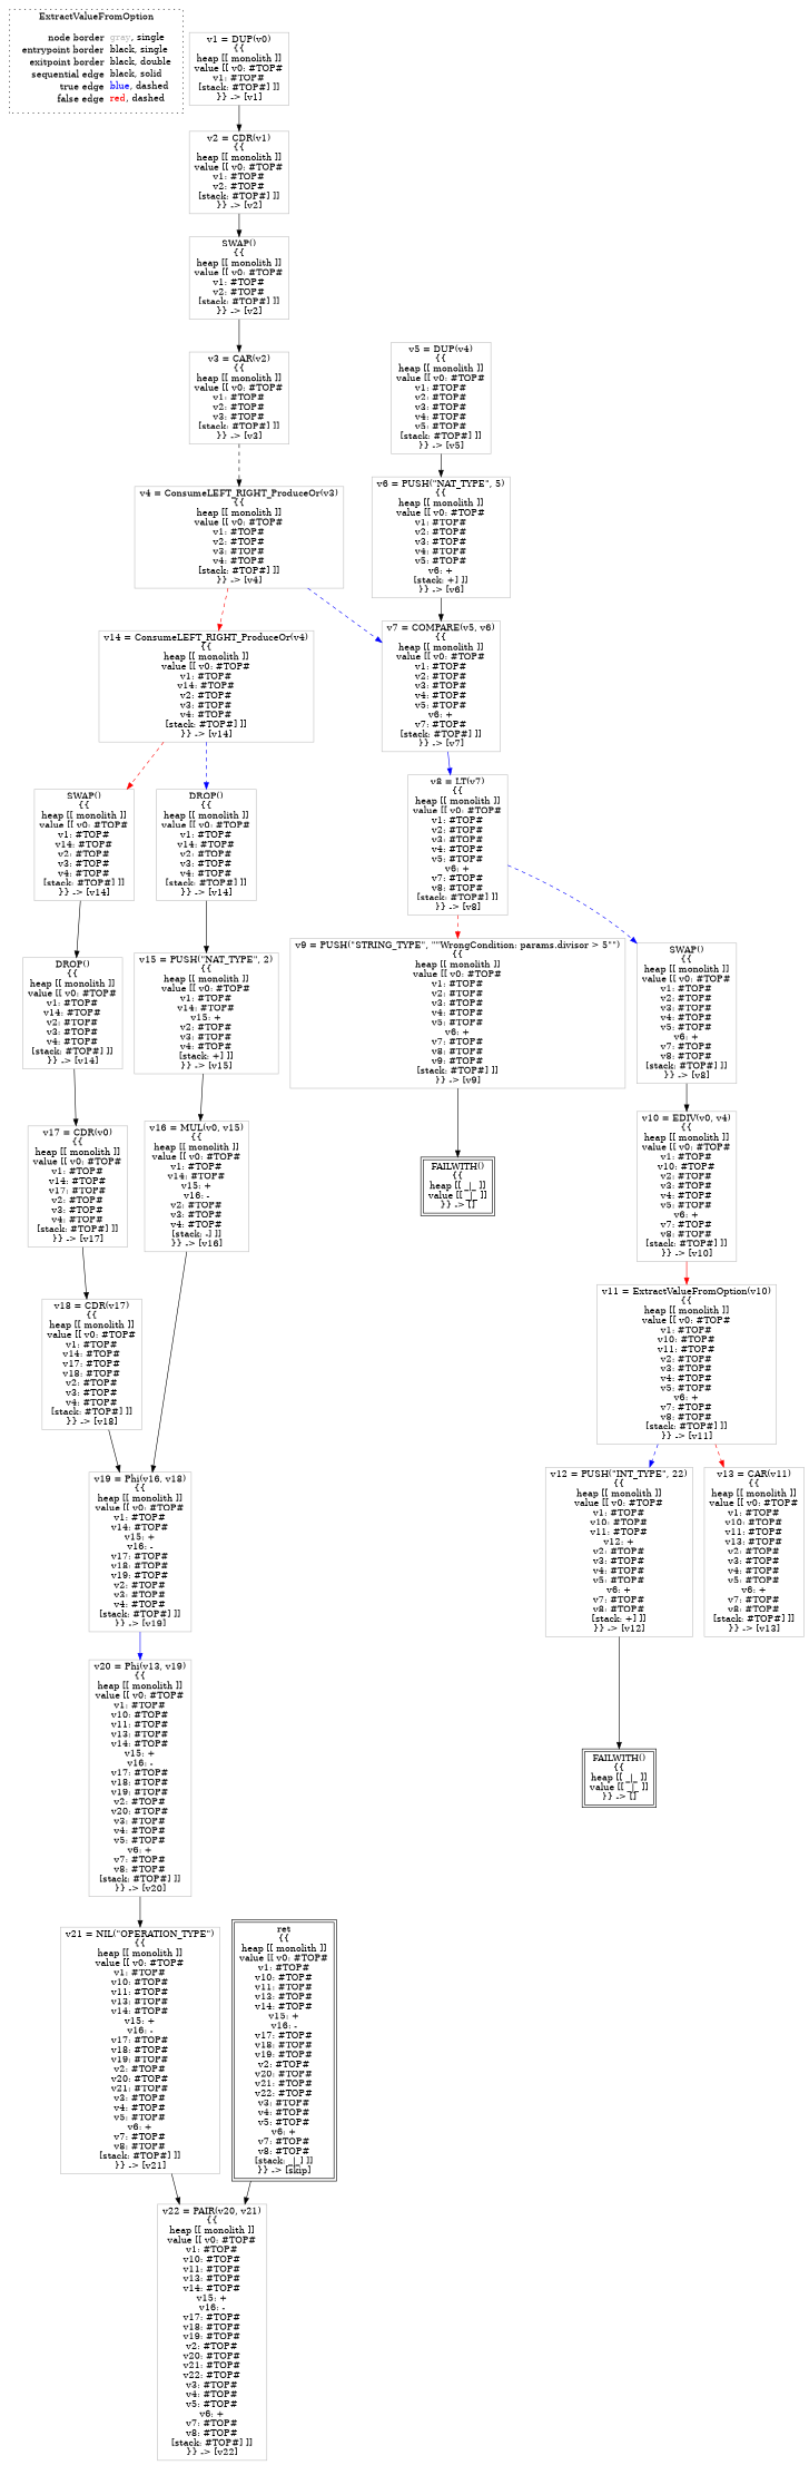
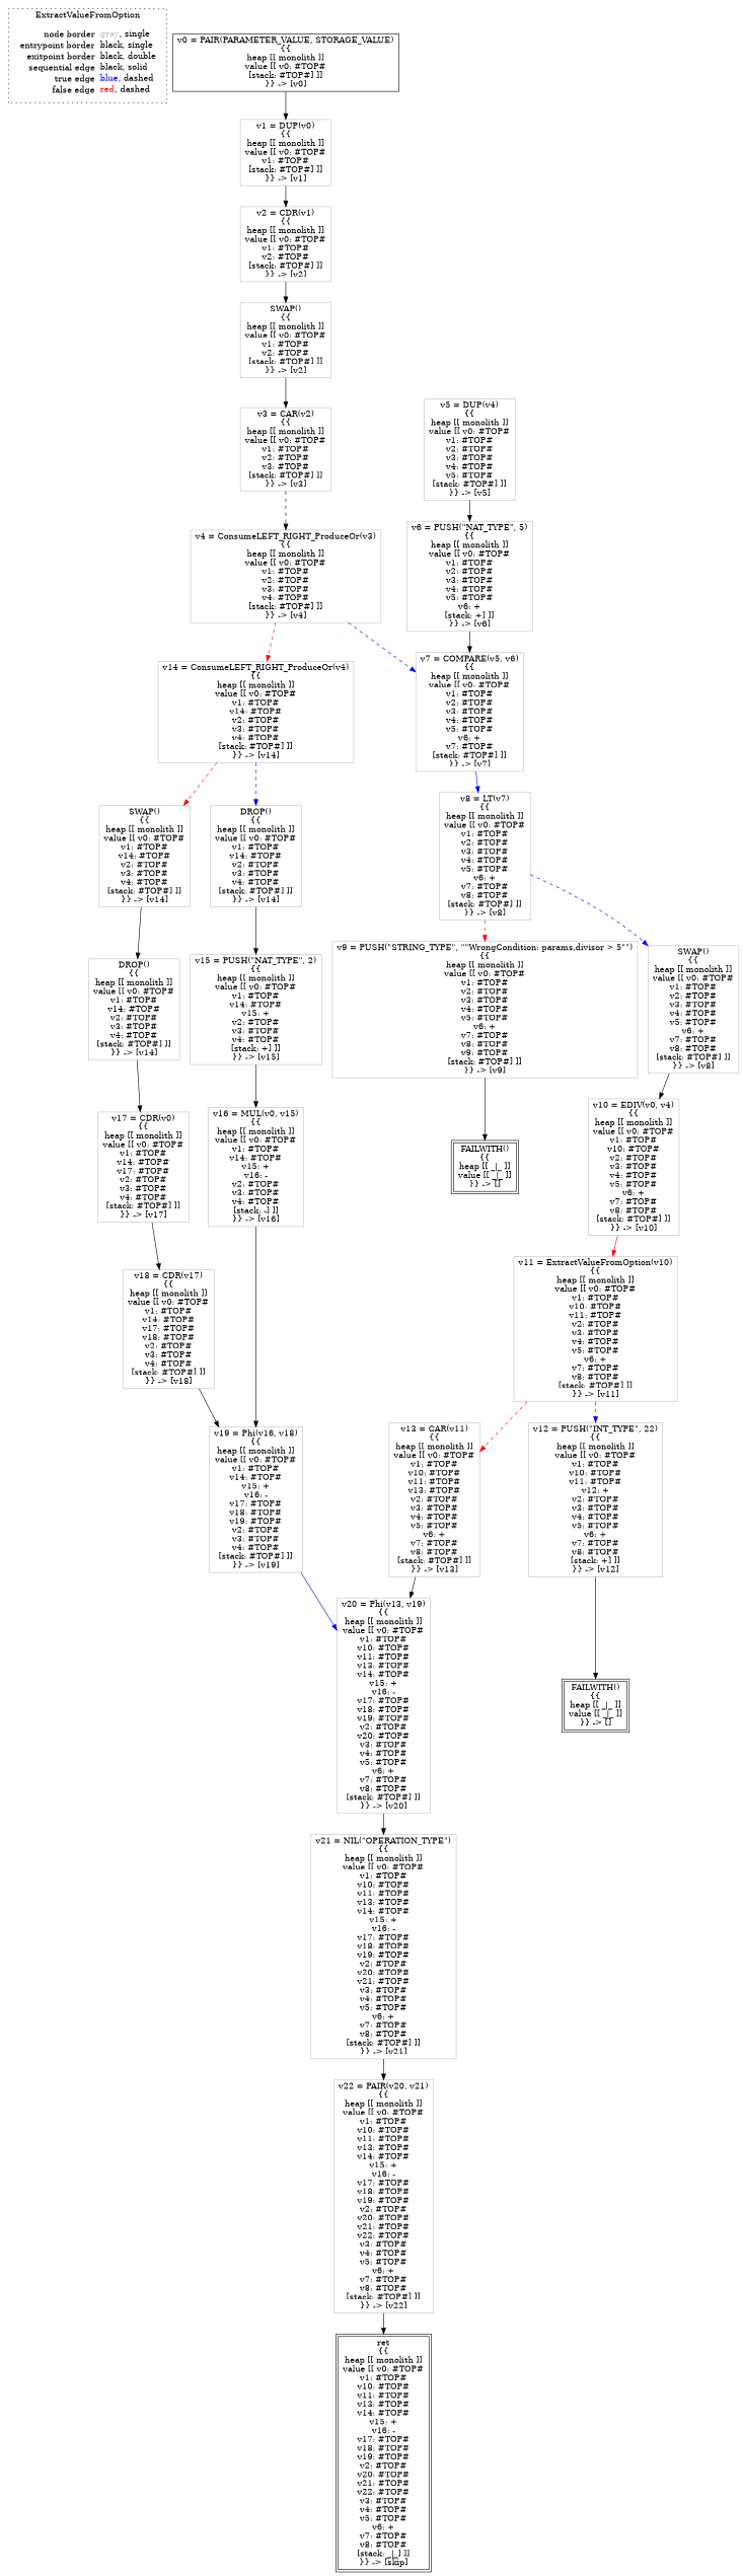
  digraph {
    node [shape=rect color=gray]
    edge [color=black]
    n1 [label=<<table border="0" cellpadding="2" cellspacing="0" cellborder="0"><tr><td align="right">node border&nbsp;</td><td align="left"><font color="gray">gray</font>, single</td></tr><tr><td align="right">entrypoint border&nbsp;</td><td align="left"><font color="black">black</font>, single</td></tr><tr><td align="right">exitpoint border&nbsp;</td><td align="left"><font color="black">black</font>, double</td></tr><tr><td align="right">sequential edge&nbsp;</td><td align="left"><font color="black">black</font>, solid</td></tr><tr><td align="right">true edge&nbsp;</td><td align="left"><font color="blue">blue</font>, dashed</td></tr><tr><td align="right">false edge&nbsp;</td><td align="left"><font color="red">red</font>, dashed</td></tr></table>> shape=plaintext color=""]
+   n2 [color=black label=<v0 = PAIR(PARAMETER_VALUE, STORAGE_VALUE)<BR/>{{<BR/>heap [[ monolith ]]<BR/>value [[ v0: #TOP#<BR/>[stack: #TOP#] ]]<BR/>}} -&gt; [v0]>]
    n3 [label=<v1 = DUP(v0)<BR/>{{<BR/>heap [[ monolith ]]<BR/>value [[ v0: #TOP#<BR/>v1: #TOP#<BR/>[stack: #TOP#] ]]<BR/>}} -&gt; [v1]>]
    n4 [label=<v2 = CDR(v1)<BR/>{{<BR/>heap [[ monolith ]]<BR/>value [[ v0: #TOP#<BR/>v1: #TOP#<BR/>v2: #TOP#<BR/>[stack: #TOP#] ]]<BR/>}} -&gt; [v2]>]
    n5 [label=<v19 = Phi(v16, v18)<BR/>{{<BR/>heap [[ monolith ]]<BR/>value [[ v0: #TOP#<BR/>v1: #TOP#<BR/>v14: #TOP#<BR/>v15: +<BR/>v16: -<BR/>v17: #TOP#<BR/>v18: #TOP#<BR/>v19: #TOP#<BR/>v2: #TOP#<BR/>v3: #TOP#<BR/>v4: #TOP#<BR/>[stack: #TOP#] ]]<BR/>}} -&gt; [v19]>]
    n6 [label=<v20 = Phi(v13, v19)<BR/>{{<BR/>heap [[ monolith ]]<BR/>value [[ v0: #TOP#<BR/>v1: #TOP#<BR/>v10: #TOP#<BR/>v11: #TOP#<BR/>v13: #TOP#<BR/>v14: #TOP#<BR/>v15: +<BR/>v16: -<BR/>v17: #TOP#<BR/>v18: #TOP#<BR/>v19: #TOP#<BR/>v2: #TOP#<BR/>v20: #TOP#<BR/>v3: #TOP#<BR/>v4: #TOP#<BR/>v5: #TOP#<BR/>v6: +<BR/>v7: #TOP#<BR/>v8: #TOP#<BR/>[stack: #TOP#] ]]<BR/>}} -&gt; [v20]>]
    n7 [label=<v21 = NIL(&quot;OPERATION_TYPE&quot;)<BR/>{{<BR/>heap [[ monolith ]]<BR/>value [[ v0: #TOP#<BR/>v1: #TOP#<BR/>v10: #TOP#<BR/>v11: #TOP#<BR/>v13: #TOP#<BR/>v14: #TOP#<BR/>v15: +<BR/>v16: -<BR/>v17: #TOP#<BR/>v18: #TOP#<BR/>v19: #TOP#<BR/>v2: #TOP#<BR/>v20: #TOP#<BR/>v21: #TOP#<BR/>v3: #TOP#<BR/>v4: #TOP#<BR/>v5: #TOP#<BR/>v6: +<BR/>v7: #TOP#<BR/>v8: #TOP#<BR/>[stack: #TOP#] ]]<BR/>}} -&gt; [v21]>]
    n8 [label=<SWAP()<BR/>{{<BR/>heap [[ monolith ]]<BR/>value [[ v0: #TOP#<BR/>v1: #TOP#<BR/>v2: #TOP#<BR/>[stack: #TOP#] ]]<BR/>}} -&gt; [v2]>]
    n9 [label=<v22 = PAIR(v20, v21)<BR/>{{<BR/>heap [[ monolith ]]<BR/>value [[ v0: #TOP#<BR/>v1: #TOP#<BR/>v10: #TOP#<BR/>v11: #TOP#<BR/>v13: #TOP#<BR/>v14: #TOP#<BR/>v15: +<BR/>v16: -<BR/>v17: #TOP#<BR/>v18: #TOP#<BR/>v19: #TOP#<BR/>v2: #TOP#<BR/>v20: #TOP#<BR/>v21: #TOP#<BR/>v22: #TOP#<BR/>v3: #TOP#<BR/>v4: #TOP#<BR/>v5: #TOP#<BR/>v6: +<BR/>v7: #TOP#<BR/>v8: #TOP#<BR/>[stack: #TOP#] ]]<BR/>}} -&gt; [v22]>]
    n10 [color=black label=<ret<BR/>{{<BR/>heap [[ monolith ]]<BR/>value [[ v0: #TOP#<BR/>v1: #TOP#<BR/>v10: #TOP#<BR/>v11: #TOP#<BR/>v13: #TOP#<BR/>v14: #TOP#<BR/>v15: +<BR/>v16: -<BR/>v17: #TOP#<BR/>v18: #TOP#<BR/>v19: #TOP#<BR/>v2: #TOP#<BR/>v20: #TOP#<BR/>v21: #TOP#<BR/>v22: #TOP#<BR/>v3: #TOP#<BR/>v4: #TOP#<BR/>v5: #TOP#<BR/>v6: +<BR/>v7: #TOP#<BR/>v8: #TOP#<BR/>[stack: _|_] ]]<BR/>}} -&gt; [skip]> peripheries=2]
    n11 [label=<v17 = CDR(v0)<BR/>{{<BR/>heap [[ monolith ]]<BR/>value [[ v0: #TOP#<BR/>v1: #TOP#<BR/>v14: #TOP#<BR/>v17: #TOP#<BR/>v2: #TOP#<BR/>v3: #TOP#<BR/>v4: #TOP#<BR/>[stack: #TOP#] ]]<BR/>}} -&gt; [v17]>]
    n12 [label=<v18 = CDR(v17)<BR/>{{<BR/>heap [[ monolith ]]<BR/>value [[ v0: #TOP#<BR/>v1: #TOP#<BR/>v14: #TOP#<BR/>v17: #TOP#<BR/>v18: #TOP#<BR/>v2: #TOP#<BR/>v3: #TOP#<BR/>v4: #TOP#<BR/>[stack: #TOP#] ]]<BR/>}} -&gt; [v18]>]
    n13 [label=<SWAP()<BR/>{{<BR/>heap [[ monolith ]]<BR/>value [[ v0: #TOP#<BR/>v1: #TOP#<BR/>v14: #TOP#<BR/>v2: #TOP#<BR/>v3: #TOP#<BR/>v4: #TOP#<BR/>[stack: #TOP#] ]]<BR/>}} -&gt; [v14]>]
    n14 [label=<DROP()<BR/>{{<BR/>heap [[ monolith ]]<BR/>value [[ v0: #TOP#<BR/>v1: #TOP#<BR/>v14: #TOP#<BR/>v2: #TOP#<BR/>v3: #TOP#<BR/>v4: #TOP#<BR/>[stack: #TOP#] ]]<BR/>}} -&gt; [v14]>]
    n15 [label=<v13 = CAR(v11)<BR/>{{<BR/>heap [[ monolith ]]<BR/>value [[ v0: #TOP#<BR/>v1: #TOP#<BR/>v10: #TOP#<BR/>v11: #TOP#<BR/>v13: #TOP#<BR/>v2: #TOP#<BR/>v3: #TOP#<BR/>v4: #TOP#<BR/>v5: #TOP#<BR/>v6: +<BR/>v7: #TOP#<BR/>v8: #TOP#<BR/>[stack: #TOP#] ]]<BR/>}} -&gt; [v13]>]
    n16 [label=<v3 = CAR(v2)<BR/>{{<BR/>heap [[ monolith ]]<BR/>value [[ v0: #TOP#<BR/>v1: #TOP#<BR/>v2: #TOP#<BR/>v3: #TOP#<BR/>[stack: #TOP#] ]]<BR/>}} -&gt; [v3]>]
    n17 [label=<v4 = ConsumeLEFT_RIGHT_ProduceOr(v3)<BR/>{{<BR/>heap [[ monolith ]]<BR/>value [[ v0: #TOP#<BR/>v1: #TOP#<BR/>v2: #TOP#<BR/>v3: #TOP#<BR/>v4: #TOP#<BR/>[stack: #TOP#] ]]<BR/>}} -&gt; [v4]>]
    n18 [label=<v7 = COMPARE(v5, v6)<BR/>{{<BR/>heap [[ monolith ]]<BR/>value [[ v0: #TOP#<BR/>v1: #TOP#<BR/>v2: #TOP#<BR/>v3: #TOP#<BR/>v4: #TOP#<BR/>v5: #TOP#<BR/>v6: +<BR/>v7: #TOP#<BR/>[stack: #TOP#] ]]<BR/>}} -&gt; [v7]>]
    n19 [label=<v14 = ConsumeLEFT_RIGHT_ProduceOr(v4)<BR/>{{<BR/>heap [[ monolith ]]<BR/>value [[ v0: #TOP#<BR/>v1: #TOP#<BR/>v14: #TOP#<BR/>v2: #TOP#<BR/>v3: #TOP#<BR/>v4: #TOP#<BR/>[stack: #TOP#] ]]<BR/>}} -&gt; [v14]>]
    n20 [label=<v12 = PUSH(&quot;INT_TYPE&quot;, 22)<BR/>{{<BR/>heap [[ monolith ]]<BR/>value [[ v0: #TOP#<BR/>v1: #TOP#<BR/>v10: #TOP#<BR/>v11: #TOP#<BR/>v12: +<BR/>v2: #TOP#<BR/>v3: #TOP#<BR/>v4: #TOP#<BR/>v5: #TOP#<BR/>v6: +<BR/>v7: #TOP#<BR/>v8: #TOP#<BR/>[stack: +] ]]<BR/>}} -&gt; [v12]>]
    n21 [color=black label=<FAILWITH()<BR/>{{<BR/>heap [[ _|_ ]]<BR/>value [[ _|_ ]]<BR/>}} -&gt; []> peripheries=2]
    n22 [label=<v6 = PUSH(&quot;NAT_TYPE&quot;, 5)<BR/>{{<BR/>heap [[ monolith ]]<BR/>value [[ v0: #TOP#<BR/>v1: #TOP#<BR/>v2: #TOP#<BR/>v3: #TOP#<BR/>v4: #TOP#<BR/>v5: #TOP#<BR/>v6: +<BR/>[stack: +] ]]<BR/>}} -&gt; [v6]>]
    n23 [label=<v8 = LT(v7)<BR/>{{<BR/>heap [[ monolith ]]<BR/>value [[ v0: #TOP#<BR/>v1: #TOP#<BR/>v2: #TOP#<BR/>v3: #TOP#<BR/>v4: #TOP#<BR/>v5: #TOP#<BR/>v6: +<BR/>v7: #TOP#<BR/>v8: #TOP#<BR/>[stack: #TOP#] ]]<BR/>}} -&gt; [v8]>]
    n24 [label=<v9 = PUSH(&quot;STRING_TYPE&quot;, &quot;&quot;WrongCondition: params.divisor &gt; 5&quot;&quot;)<BR/>{{<BR/>heap [[ monolith ]]<BR/>value [[ v0: #TOP#<BR/>v1: #TOP#<BR/>v2: #TOP#<BR/>v3: #TOP#<BR/>v4: #TOP#<BR/>v5: #TOP#<BR/>v6: +<BR/>v7: #TOP#<BR/>v8: #TOP#<BR/>v9: #TOP#<BR/>[stack: #TOP#] ]]<BR/>}} -&gt; [v9]>]
    n25 [color=black label=<FAILWITH()<BR/>{{<BR/>heap [[ _|_ ]]<BR/>value [[ _|_ ]]<BR/>}} -&gt; []> peripheries=2]
    n26 [label=<DROP()<BR/>{{<BR/>heap [[ monolith ]]<BR/>value [[ v0: #TOP#<BR/>v1: #TOP#<BR/>v14: #TOP#<BR/>v2: #TOP#<BR/>v3: #TOP#<BR/>v4: #TOP#<BR/>[stack: #TOP#] ]]<BR/>}} -&gt; [v14]>]
    n27 [label=<v15 = PUSH(&quot;NAT_TYPE&quot;, 2)<BR/>{{<BR/>heap [[ monolith ]]<BR/>value [[ v0: #TOP#<BR/>v1: #TOP#<BR/>v14: #TOP#<BR/>v15: +<BR/>v2: #TOP#<BR/>v3: #TOP#<BR/>v4: #TOP#<BR/>[stack: +] ]]<BR/>}} -&gt; [v15]>]
    n28 [label=<v16 = MUL(v0, v15)<BR/>{{<BR/>heap [[ monolith ]]<BR/>value [[ v0: #TOP#<BR/>v1: #TOP#<BR/>v14: #TOP#<BR/>v15: +<BR/>v16: -<BR/>v2: #TOP#<BR/>v3: #TOP#<BR/>v4: #TOP#<BR/>[stack: -] ]]<BR/>}} -&gt; [v16]>]
    n29 [label=<SWAP()<BR/>{{<BR/>heap [[ monolith ]]<BR/>value [[ v0: #TOP#<BR/>v1: #TOP#<BR/>v2: #TOP#<BR/>v3: #TOP#<BR/>v4: #TOP#<BR/>v5: #TOP#<BR/>v6: +<BR/>v7: #TOP#<BR/>v8: #TOP#<BR/>[stack: #TOP#] ]]<BR/>}} -&gt; [v8]>]
    n30 [label=<v10 = EDIV(v0, v4)<BR/>{{<BR/>heap [[ monolith ]]<BR/>value [[ v0: #TOP#<BR/>v1: #TOP#<BR/>v10: #TOP#<BR/>v2: #TOP#<BR/>v3: #TOP#<BR/>v4: #TOP#<BR/>v5: #TOP#<BR/>v6: +<BR/>v7: #TOP#<BR/>v8: #TOP#<BR/>[stack: #TOP#] ]]<BR/>}} -&gt; [v10]>]
    n31 [label=<v11 = ExtractValueFromOption(v10)<BR/>{{<BR/>heap [[ monolith ]]<BR/>value [[ v0: #TOP#<BR/>v1: #TOP#<BR/>v10: #TOP#<BR/>v11: #TOP#<BR/>v2: #TOP#<BR/>v3: #TOP#<BR/>v4: #TOP#<BR/>v5: #TOP#<BR/>v6: +<BR/>v7: #TOP#<BR/>v8: #TOP#<BR/>[stack: #TOP#] ]]<BR/>}} -&gt; [v11]>]
    n32 [label=<v5 = DUP(v4)<BR/>{{<BR/>heap [[ monolith ]]<BR/>value [[ v0: #TOP#<BR/>v1: #TOP#<BR/>v2: #TOP#<BR/>v3: #TOP#<BR/>v4: #TOP#<BR/>v5: #TOP#<BR/>[stack: #TOP#] ]]<BR/>}} -&gt; [v5]>]
    subgraph cluster_1 {
      label=ExtractValueFromOption
      style=dotted
      n1
    }
+   n2 -> n3
    n3 -> n4
    n4 -> n8
    n5 -> n6 [color=blue]
    n6 -> n7
    n7 -> n9
    n8 -> n16
-   n10 -> n9
+   n9 -> n10
    n11 -> n12
    n12 -> n5
    n13 -> n14
    n14 -> n11
+   n15 -> n6
    n16 -> n17 [style=dashed]
    n17 -> n18 [color=blue style=dashed]
    n17 -> n19 [color=red style=dashed]
    n18 -> n23 [color=blue]
    n19 -> n13 [color=red style=dashed]
    n19 -> n26 [color=blue style=dashed]
    n20 -> n21
    n22 -> n18
    n23 -> n24 [color=red style=dashed]
    n23 -> n29 [color=blue style=dashed]
    n24 -> n25
    n26 -> n27
    n27 -> n28
    n28 -> n5
    n29 -> n30
    n30 -> n31 [color=red]
    n31 -> n15 [color=red style=dashed]
    n31 -> n20 [color=blue style=dashed]
    n32 -> n22
  }
